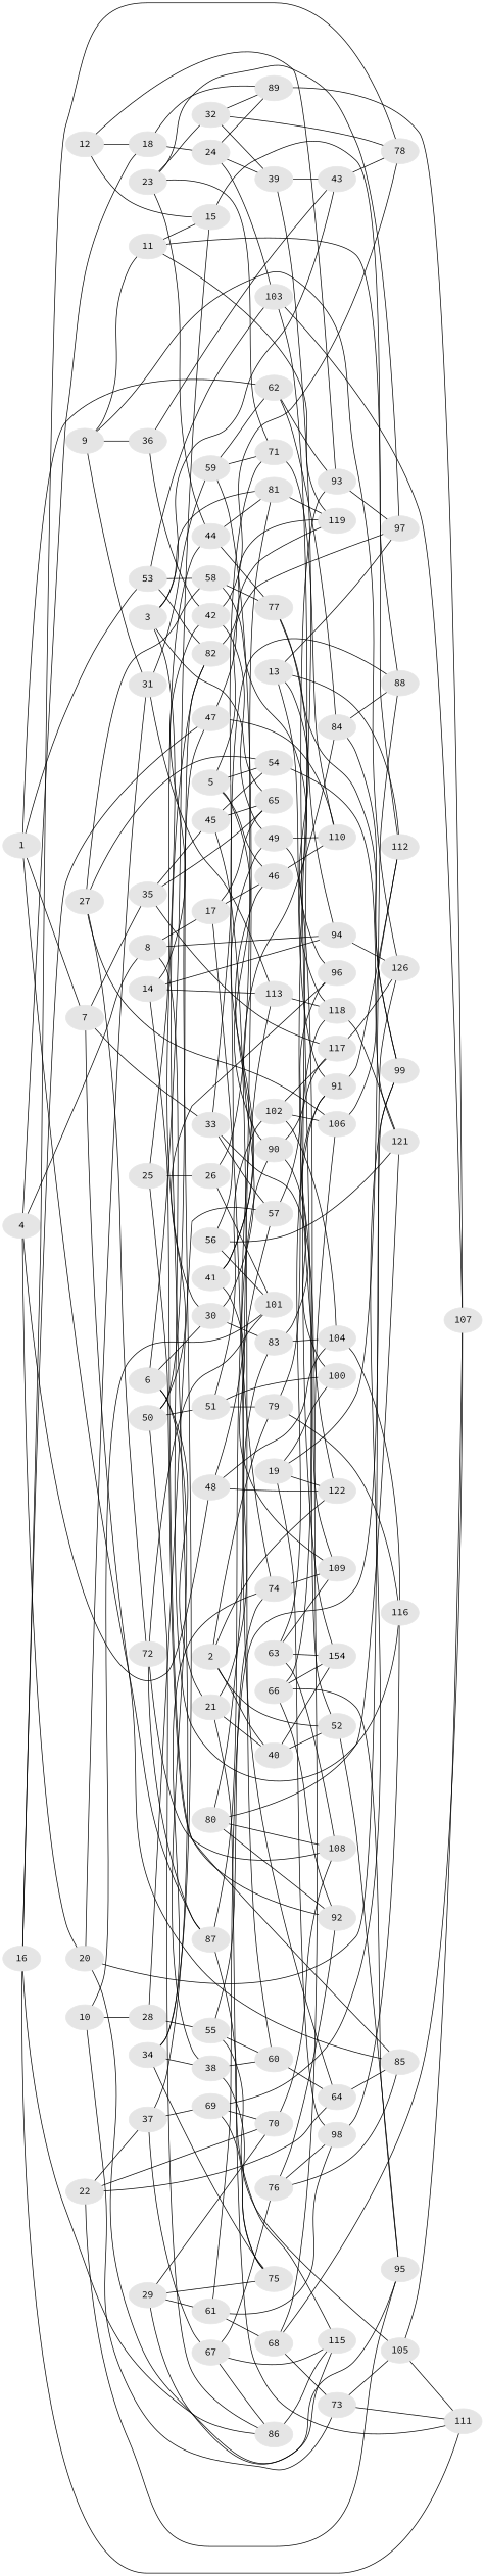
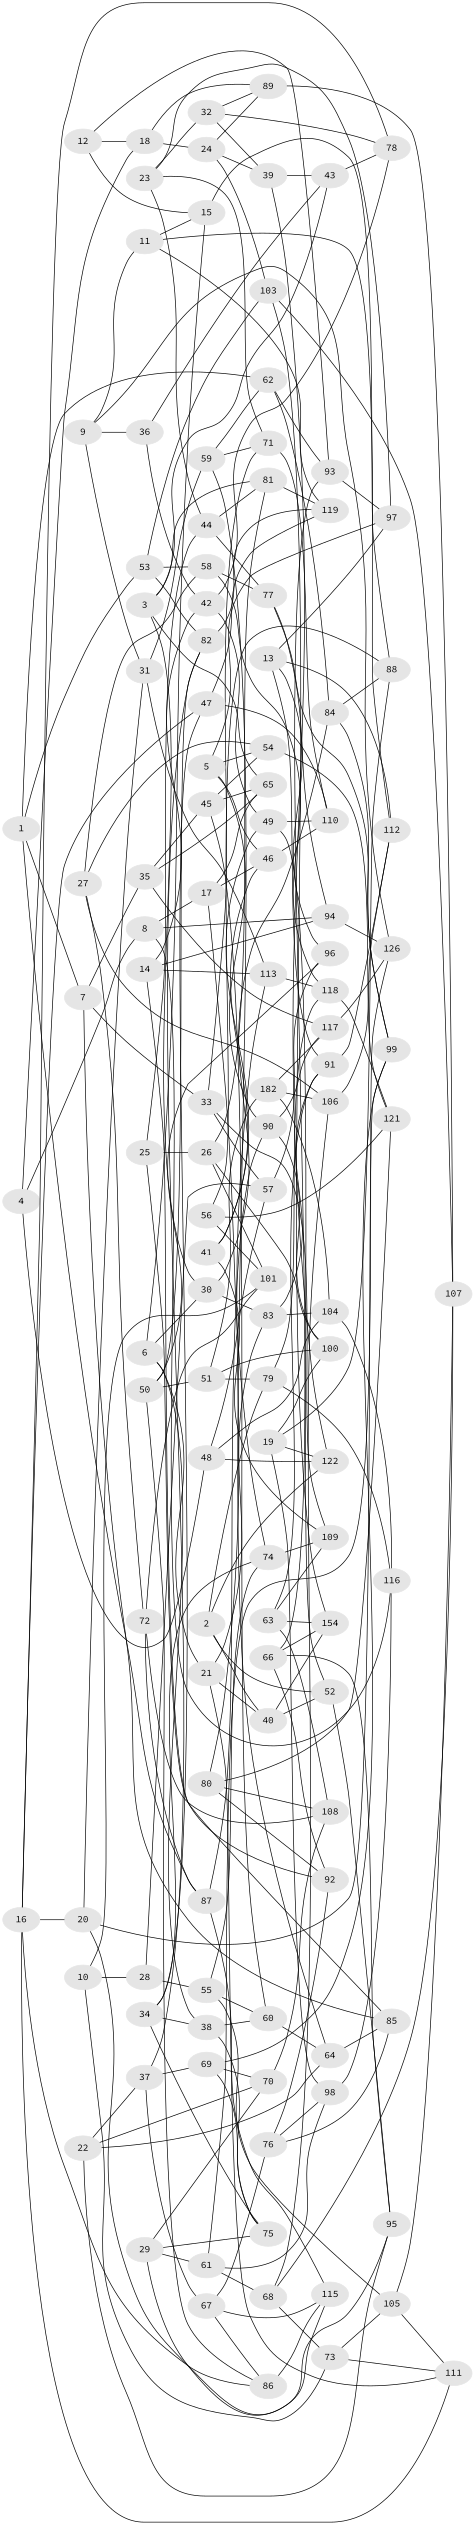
  graph {
    fontname="Source Code Pro"
    rankdir=LR
    node [color=gray90 fontname="Source Code Pro" style=filled]
    edge [fontname="Source Code Pro"]
    1
    7
    53
    62
    87
    33
    35
    85
    103
    58
    82
    93
    84
    90
    115
    2
    40
    52
    79
    122
    n21 [label=154]
    95
    116
    118
    3
    30
    43
    65
    81
    83
    78
    119
    4
    8
    18
    20
    48
    17
    94
    24
    89
    31
    99
    57
    104
    5
    46
    54
    97
    110
    121
    100
    117
    6
    15
    21
    38
    88
    111
    75
    60
    71
    109
    45
    74
    n66 [label=126]
    9
    11
    36
    112
    113
    59
    42
    10
    28
    73
    101
    55
    105
    12
    13
    96
    91
    14
    49
    16
    47
    86
    39
    107
    19
    98
    22
    37
    64
    70
    67
    69
    108
    23
    32
    44
    77
    25
    26
    92
    27
    72
    106
    29
    61
    68
    34
    76
    41
    56
    50
    51
-   102
+   102 [label=182]
    63
    66
    80
    1 -- 7
    1 -- 53
    1 -- 62
    1 -- 87
    7 -- 33
    7 -- 35
    7 -- 85
    53 -- 103
    53 -- 58
    53 -- 82
    62 -- 93
    62 -- 84
    87 -- 90
    87 -- 115
    33 -- 57
    33 -- 71
    33 -- 109
    35 -- 65
    35 -- 117
    35 -- 45
    103 -- n21
    103 -- 107
    58 -- 118
    58 -- 77
    82 -- 119
    93 -- 97
    84 -- 99
    84 -- 88
    90 -- 100
    90 -- 117
    2 -- 40
    2 -- 52
    2 -- 79
    2 -- 122
    40 -- 52
    40 -- n21
    52 -- 95
    79 -- 116
    79 -- 118
    118 -- 121
    3 -- 30
    3 -- 43
    3 -- 65
    3 -- 81
    30 -- 84
    30 -- 83
    43 -- 78
    81 -- 119
    83 -- 104
    83 -- 91
    4 -- 8
    4 -- 18
-   4 -- 20
+   16 -- 20
    4 -- 48
    8 -- 116
    8 -- 17
    8 -- 94
    18 -- 24
    18 -- 89
    20 -- 115
    20 -- 31
    20 -- 99
    48 -- 122
    48 -- 57
    48 -- 104
    17 -- 65
    17 -- 46
    17 -- 74
    94 -- n66
    24 -- 103
    24 -- 89
    24 -- 39
    89 -- 107
    31 -- 113
    31 -- 59
    57 -- 96
    104 -- 116
    5 -- 90
    5 -- 46
    5 -- 54
    5 -- 97
    46 -- 110
    54 -- 121
    117 -- n66
    6 -- 30
    6 -- 15
    6 -- 21
    6 -- 38
    15 -- 88
    21 -- 40
    21 -- 83
    21 -- 111
    38 -- 75
    38 -- 60
    60 -- 64
    71 -- 110
    45 -- 65
    45 -- 54
    45 -- 60
    74 -- 109
    9 -- 31
    9 -- n66
    9 -- 11
    9 -- 36
    11 -- 119
    11 -- 15
    11 -- 112
    36 -- 43
    36 -- 42
    113 -- 118
    59 -- 62
    59 -- 71
    59 -- 64
    42 -- 78
    42 -- 49
    10 -- 28
    10 -- 73
    10 -- 101
    28 -- 57
    28 -- 55
    73 -- 111
    73 -- 105
    55 -- 60
    55 -- 74
    55 -- 105
    105 -- 111
    105 -- 107
    12 -- 93
    12 -- 18
    12 -- 15
    13 -- 97
    13 -- 112
    13 -- 96
    13 -- 91
    91 -- 112
    14 -- 85
    14 -- 94
    14 -- 113
    14 -- 42
    49 -- 52
    49 -- 110
    16 -- 78
    16 -- 111
    16 -- 47
    16 -- 86
    47 -- 119
    47 -- 110
    86 -- 115
    39 -- 122
    39 -- 43
    19 -- 122
    19 -- 100
    19 -- 88
    19 -- 98
    98 -- 116
    22 -- 95
    22 -- 37
    22 -- 64
    22 -- 70
    37 -- 82
    37 -- 67
    37 -- 69
    64 -- 85
    70 -- 108
    67 -- 115
    67 -- 86
    67 -- 76
    69 -- 99
    69 -- 75
    69 -- 70
    23 -- 97
    23 -- 71
    23 -- 32
    23 -- 44
    32 -- 78
    32 -- 89
    32 -- 39
    44 -- 81
    44 -- 77
    77 -- 94
    77 -- 99
    25 -- 44
    25 -- 26
    25 -- 92
    26 -- 81
+   26 -- 100
    26 -- 101
    27 -- 58
    27 -- 54
    27 -- 72
    27 -- 106
    72 -- 87
    72 -- 101
    72 -- 108
    106 -- 112
    29 -- 95
    29 -- 75
    29 -- 70
    29 -- 61
    61 -- n66
    61 -- 98
    61 -- 68
    68 -- 73
    68 -- 107
    68 -- 106
    34 -- 38
    34 -- 75
    34 -- 74
    34 -- 47
    76 -- 85
    76 -- 98
    76 -- 92
    41 -- 46
    41 -- 109
    41 -- 49
    56 -- 121
    56 -- 88
    56 -- 101
    50 -- 82
    50 -- 96
    50 -- 86
    50 -- 51
    51 -- 79
    51 -- 100
    51 -- 102
    102 -- 104
    102 -- 117
    102 -- 106
    63 -- n21
    63 -- 109
    63 -- 91
    63 -- 108
    66 -- 93
    66 -- n21
    66 -- 95
    66 -- 92
    80 -- 121
    80 -- 113
    80 -- 108
    80 -- 92
  }
